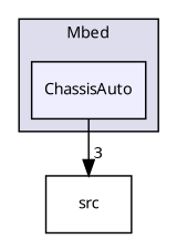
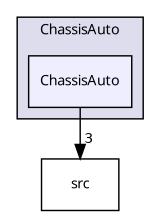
  digraph {
    compound=true
    fontname="Noto Sans"
    node [fontname="Noto Sans" fontsize=10 shape=box]
    n1 [fillcolor="#eeeeff" label=ChassisAuto pencolor=black style=filled]
    n2 [label=src]
    subgraph cluster_1 {
      bgcolor="#ddddee"
      fontsize=10
-     label=Mbed
+     label=ChassisAuto
      pencolor=black
      n1
    }
    n1 -> n2 [headlabel=3 labeldistance=1.5 labelfontname=Helvetica labelfontsize=10 fontname="Noto Sans"]
  }
